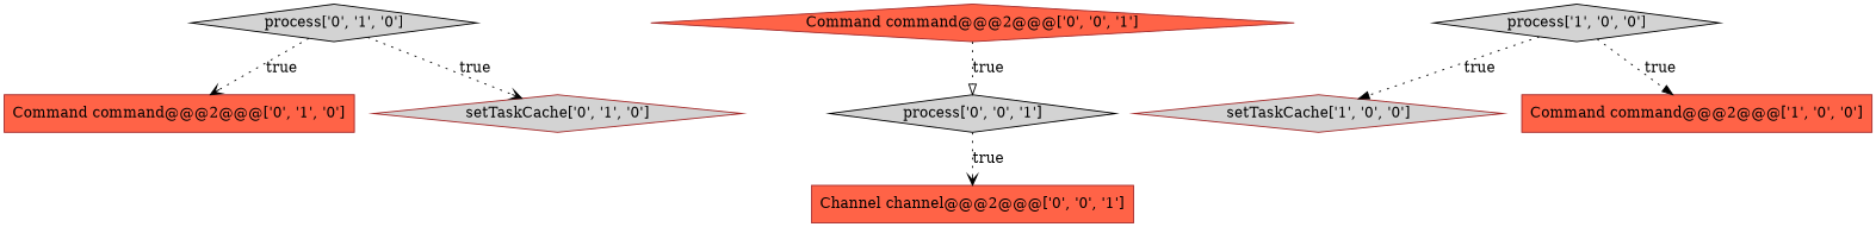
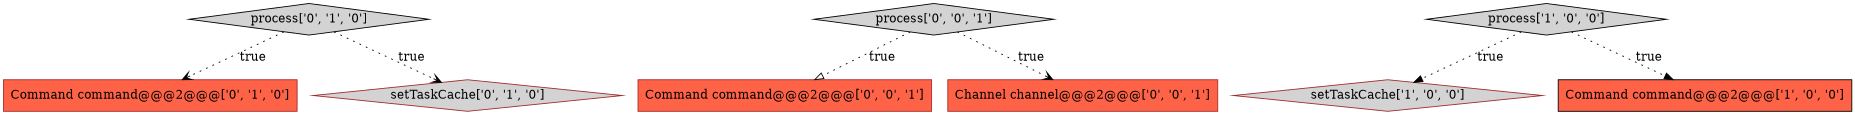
  digraph {
    node [color=brown fillcolor=lightgray shape=diamond style=filled]
    edge [arrowhead=vee style=dotted]
    n1 [fillcolor=tomato label="Command command@@@2@@@['0', '1', '0']" shape=box]
-   n2 [fillcolor=tomato label="Command command@@@2@@@['0', '0', '1']"]
+   n2 [fillcolor=tomato label="Command command@@@2@@@['0', '0', '1']" shape=box]
    n3 [color=black label="process['0', '0', '1']"]
    n4 [fillcolor=tomato label="Channel channel@@@2@@@['0', '0', '1']" shape=box]
    n5 [color=black label="process['0', '1', '0']"]
    n6 [label="setTaskCache['0', '1', '0']"]
    n7 [label="setTaskCache['1', '0', '0']"]
    n8 [color=black label="process['1', '0', '0']"]
-   n9 [fillcolor=tomato label="Command command@@@2@@@['1', '0', '0']" shape=box]
-   n2 -> n3 [arrowhead=onormal label=true]
+   n9 [color=black fillcolor=tomato label="Command command@@@2@@@['1', '0', '0']" shape=box]
+   n3 -> n2 [arrowhead=onormal label=true]
    n3 -> n4 [label=true]
    n5 -> n1 [label=true]
    n5 -> n6 [label=true]
    n8 -> n7 [arrowhead=normal label=true]
    n8 -> n9 [arrowhead=normal label=true]
  }
